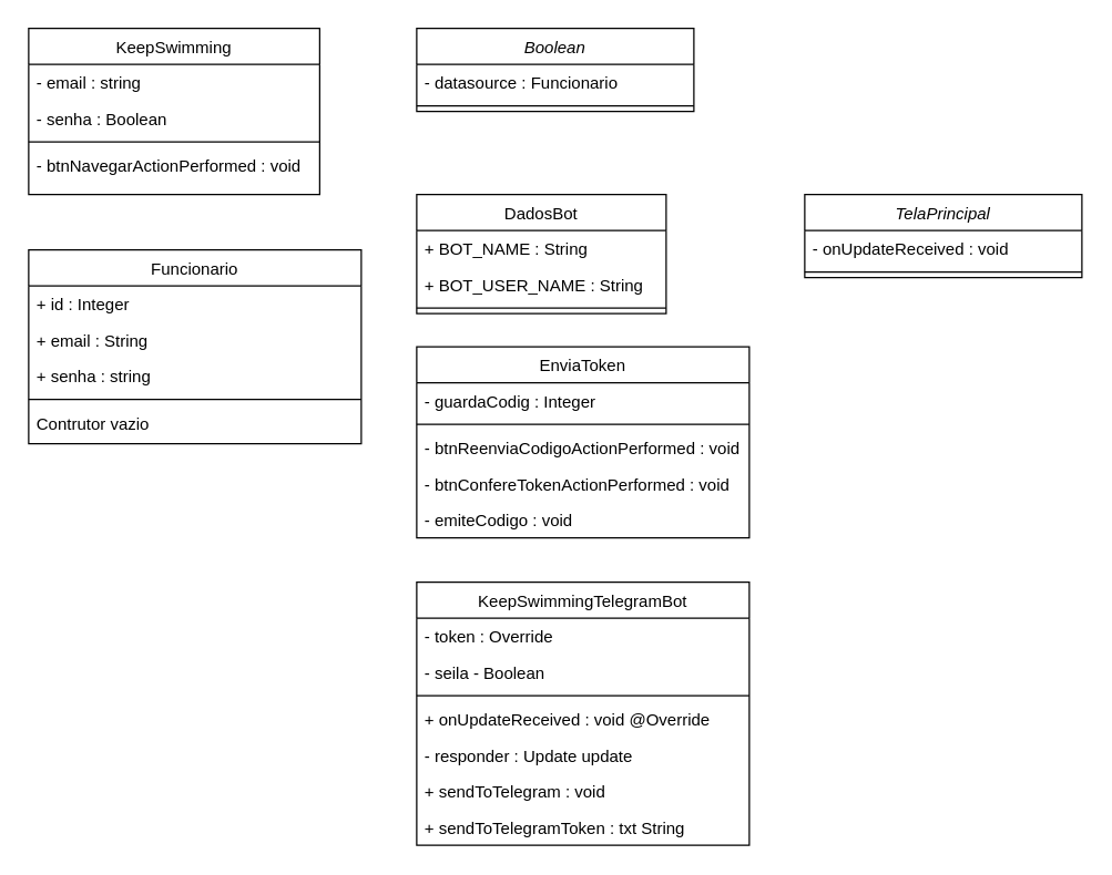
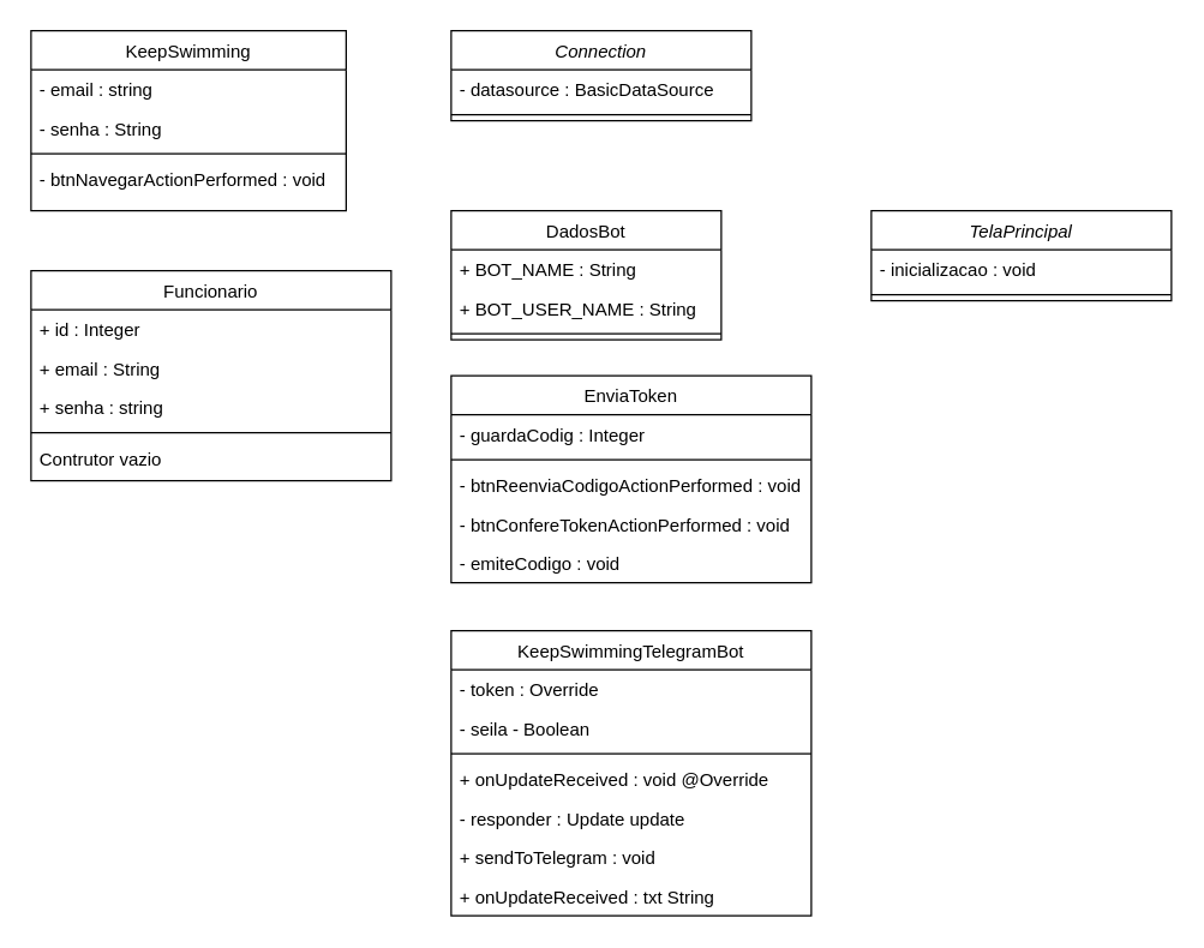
  <mxCell id="0" />
  <mxCell id="1" parent="0" />
- <mxCell id="2" value="Boolean" style="swimlane;fontStyle=2;align=center;verticalAlign=top;childLayout=stackLayout;horizontal=1;startSize=26;horizontalStack=0;resizeParent=1;resizeLast=0;collapsible=1;marginBottom=0;rounded=0;shadow=0;strokeWidth=1;" parent="1" vertex="1"><mxGeometry x="300" y="20" width="200" height="60" as="geometry"><mxRectangle x="230" y="140" width="160" height="26" as="alternateBounds" /></mxGeometry></mxCell>
- <mxCell id="3" value="- datasource : Funcionario" style="text;align=left;verticalAlign=top;spacingLeft=4;spacingRight=4;overflow=hidden;rotatable=0;points=[[0,0.5],[1,0.5]];portConstraint=eastwest;" parent="2" vertex="1"><mxGeometry y="26" width="200" height="26" as="geometry" /></mxCell>
+ <mxCell id="2" value="Connection" style="swimlane;fontStyle=2;align=center;verticalAlign=top;childLayout=stackLayout;horizontal=1;startSize=26;horizontalStack=0;resizeParent=1;resizeLast=0;collapsible=1;marginBottom=0;rounded=0;shadow=0;strokeWidth=1;" parent="1" vertex="1"><mxGeometry x="300" y="20" width="200" height="60" as="geometry"><mxRectangle x="230" y="140" width="160" height="26" as="alternateBounds" /></mxGeometry></mxCell>
+ <mxCell id="3" value="- datasource : BasicDataSource" style="text;align=left;verticalAlign=top;spacingLeft=4;spacingRight=4;overflow=hidden;rotatable=0;points=[[0,0.5],[1,0.5]];portConstraint=eastwest;" parent="2" vertex="1"><mxGeometry y="26" width="200" height="26" as="geometry" /></mxCell>
  <mxCell id="4" value="" style="line;html=1;strokeWidth=1;align=left;verticalAlign=middle;spacingTop=-1;spacingLeft=3;spacingRight=3;rotatable=0;labelPosition=right;points=[];portConstraint=eastwest;" parent="2" vertex="1"><mxGeometry y="52" width="200" height="8" as="geometry" /></mxCell>
  <mxCell id="5" value="EnviaToken" style="swimlane;fontStyle=0;align=center;verticalAlign=top;childLayout=stackLayout;horizontal=1;startSize=26;horizontalStack=0;resizeParent=1;resizeLast=0;collapsible=1;marginBottom=0;rounded=0;shadow=0;strokeWidth=1;" parent="1" vertex="1"><mxGeometry x="300" y="250" width="240" height="138" as="geometry"><mxRectangle x="130" y="380" width="160" height="26" as="alternateBounds" /></mxGeometry></mxCell>
  <mxCell id="6" value="- guardaCodig : Integer" style="text;align=left;verticalAlign=top;spacingLeft=4;spacingRight=4;overflow=hidden;rotatable=0;points=[[0,0.5],[1,0.5]];portConstraint=eastwest;" parent="5" vertex="1"><mxGeometry y="26" width="240" height="26" as="geometry" /></mxCell>
  <mxCell id="7" value="" style="line;html=1;strokeWidth=1;align=left;verticalAlign=middle;spacingTop=-1;spacingLeft=3;spacingRight=3;rotatable=0;labelPosition=right;points=[];portConstraint=eastwest;" parent="5" vertex="1"><mxGeometry y="52" width="240" height="8" as="geometry" /></mxCell>
  <mxCell id="8" value="- btnReenviaCodigoActionPerformed : void&#10;" style="text;align=left;verticalAlign=top;spacingLeft=4;spacingRight=4;overflow=hidden;rotatable=0;points=[[0,0.5],[1,0.5]];portConstraint=eastwest;" parent="5" vertex="1"><mxGeometry y="60" width="240" height="26" as="geometry" /></mxCell>
  <mxCell id="9" value="- btnConfereTokenActionPerformed : void" style="text;align=left;verticalAlign=top;spacingLeft=4;spacingRight=4;overflow=hidden;rotatable=0;points=[[0,0.5],[1,0.5]];portConstraint=eastwest;" vertex="1" parent="5"><mxGeometry y="86" width="240" height="26" as="geometry" /></mxCell>
  <mxCell id="10" value="- emiteCodigo : void" style="text;align=left;verticalAlign=top;spacingLeft=4;spacingRight=4;overflow=hidden;rotatable=0;points=[[0,0.5],[1,0.5]];portConstraint=eastwest;" vertex="1" parent="5"><mxGeometry y="112" width="240" height="26" as="geometry" /></mxCell>
  <mxCell id="11" value="DadosBot" style="swimlane;fontStyle=0;align=center;verticalAlign=top;childLayout=stackLayout;horizontal=1;startSize=26;horizontalStack=0;resizeParent=1;resizeLast=0;collapsible=1;marginBottom=0;rounded=0;shadow=0;strokeWidth=1;" parent="1" vertex="1"><mxGeometry x="300" y="140" width="180" height="86" as="geometry"><mxRectangle x="550" y="140" width="160" height="26" as="alternateBounds" /></mxGeometry></mxCell>
  <mxCell id="12" value="+ BOT_NAME : String" style="text;align=left;verticalAlign=top;spacingLeft=4;spacingRight=4;overflow=hidden;rotatable=0;points=[[0,0.5],[1,0.5]];portConstraint=eastwest;" parent="11" vertex="1"><mxGeometry y="26" width="180" height="26" as="geometry" /></mxCell>
  <mxCell id="13" value="+ BOT_USER_NAME : String" style="text;align=left;verticalAlign=top;spacingLeft=4;spacingRight=4;overflow=hidden;rotatable=0;points=[[0,0.5],[1,0.5]];portConstraint=eastwest;rounded=0;shadow=0;html=0;" parent="11" vertex="1"><mxGeometry y="52" width="180" height="26" as="geometry" /></mxCell>
  <mxCell id="14" value="" style="line;html=1;strokeWidth=1;align=left;verticalAlign=middle;spacingTop=-1;spacingLeft=3;spacingRight=3;rotatable=0;labelPosition=right;points=[];portConstraint=eastwest;" parent="11" vertex="1"><mxGeometry y="78" width="180" height="8" as="geometry" /></mxCell>
  <mxCell id="15" value="KeepSwimming" style="swimlane;fontStyle=0;align=center;verticalAlign=top;childLayout=stackLayout;horizontal=1;startSize=26;horizontalStack=0;resizeParent=1;resizeLast=0;collapsible=1;marginBottom=0;rounded=0;shadow=0;strokeWidth=1;" vertex="1" parent="1"><mxGeometry x="20" y="20" width="210" height="120" as="geometry"><mxRectangle x="340" y="380" width="170" height="26" as="alternateBounds" /></mxGeometry></mxCell>
  <mxCell id="16" value="- email : string" style="text;align=left;verticalAlign=top;spacingLeft=4;spacingRight=4;overflow=hidden;rotatable=0;points=[[0,0.5],[1,0.5]];portConstraint=eastwest;" vertex="1" parent="15"><mxGeometry y="26" width="210" height="26" as="geometry" /></mxCell>
- <mxCell id="17" value="- senha : Boolean" style="text;align=left;verticalAlign=top;spacingLeft=4;spacingRight=4;overflow=hidden;rotatable=0;points=[[0,0.5],[1,0.5]];portConstraint=eastwest;" vertex="1" parent="15"><mxGeometry y="52" width="210" height="26" as="geometry" /></mxCell>
+ <mxCell id="17" value="- senha : String" style="text;align=left;verticalAlign=top;spacingLeft=4;spacingRight=4;overflow=hidden;rotatable=0;points=[[0,0.5],[1,0.5]];portConstraint=eastwest;" vertex="1" parent="15"><mxGeometry y="52" width="210" height="26" as="geometry" /></mxCell>
  <mxCell id="18" value="" style="line;html=1;strokeWidth=1;align=left;verticalAlign=middle;spacingTop=-1;spacingLeft=3;spacingRight=3;rotatable=0;labelPosition=right;points=[];portConstraint=eastwest;" vertex="1" parent="15"><mxGeometry y="78" width="210" height="8" as="geometry" /></mxCell>
  <mxCell id="19" value="- btnNavegarActionPerformed : void" style="text;align=left;verticalAlign=top;spacingLeft=4;spacingRight=4;overflow=hidden;rotatable=0;points=[[0,0.5],[1,0.5]];portConstraint=eastwest;" vertex="1" parent="15"><mxGeometry y="86" width="210" height="26" as="geometry" /></mxCell>
  <mxCell id="20" value="Funcionario" style="swimlane;fontStyle=0;align=center;verticalAlign=top;childLayout=stackLayout;horizontal=1;startSize=26;horizontalStack=0;resizeParent=1;resizeLast=0;collapsible=1;marginBottom=0;rounded=0;shadow=0;strokeWidth=1;" vertex="1" parent="1"><mxGeometry x="20" y="180" width="240" height="140" as="geometry"><mxRectangle x="130" y="380" width="160" height="26" as="alternateBounds" /></mxGeometry></mxCell>
  <mxCell id="21" value="+ id : Integer" style="text;align=left;verticalAlign=top;spacingLeft=4;spacingRight=4;overflow=hidden;rotatable=0;points=[[0,0.5],[1,0.5]];portConstraint=eastwest;" vertex="1" parent="20"><mxGeometry y="26" width="240" height="26" as="geometry" /></mxCell>
  <mxCell id="22" value="+ email : String" style="text;align=left;verticalAlign=top;spacingLeft=4;spacingRight=4;overflow=hidden;rotatable=0;points=[[0,0.5],[1,0.5]];portConstraint=eastwest;" vertex="1" parent="20"><mxGeometry y="52" width="240" height="26" as="geometry" /></mxCell>
  <mxCell id="23" value="+ senha : string" style="text;align=left;verticalAlign=top;spacingLeft=4;spacingRight=4;overflow=hidden;rotatable=0;points=[[0,0.5],[1,0.5]];portConstraint=eastwest;" vertex="1" parent="20"><mxGeometry y="78" width="240" height="26" as="geometry" /></mxCell>
  <mxCell id="24" value="" style="line;html=1;strokeWidth=1;align=left;verticalAlign=middle;spacingTop=-1;spacingLeft=3;spacingRight=3;rotatable=0;labelPosition=right;points=[];portConstraint=eastwest;" vertex="1" parent="20"><mxGeometry y="104" width="240" height="8" as="geometry" /></mxCell>
  <mxCell id="25" value="Contrutor vazio" style="text;align=left;verticalAlign=top;spacingLeft=4;spacingRight=4;overflow=hidden;rotatable=0;points=[[0,0.5],[1,0.5]];portConstraint=eastwest;" vertex="1" parent="20"><mxGeometry y="112" width="240" height="26" as="geometry" /></mxCell>
  <mxCell id="26" value="KeepSwimmingTelegramBot" style="swimlane;fontStyle=0;align=center;verticalAlign=top;childLayout=stackLayout;horizontal=1;startSize=26;horizontalStack=0;resizeParent=1;resizeLast=0;collapsible=1;marginBottom=0;rounded=0;shadow=0;strokeWidth=1;" vertex="1" parent="1"><mxGeometry x="300" y="420" width="240" height="190" as="geometry"><mxRectangle x="130" y="380" width="160" height="26" as="alternateBounds" /></mxGeometry></mxCell>
  <mxCell id="27" value="- token : Override" style="text;align=left;verticalAlign=top;spacingLeft=4;spacingRight=4;overflow=hidden;rotatable=0;points=[[0,0.5],[1,0.5]];portConstraint=eastwest;" vertex="1" parent="26"><mxGeometry y="26" width="240" height="26" as="geometry" /></mxCell>
  <mxCell id="28" value="- seila - Boolean" style="text;align=left;verticalAlign=top;spacingLeft=4;spacingRight=4;overflow=hidden;rotatable=0;points=[[0,0.5],[1,0.5]];portConstraint=eastwest;" vertex="1" parent="26"><mxGeometry y="52" width="240" height="26" as="geometry" /></mxCell>
  <mxCell id="29" value="" style="line;html=1;strokeWidth=1;align=left;verticalAlign=middle;spacingTop=-1;spacingLeft=3;spacingRight=3;rotatable=0;labelPosition=right;points=[];portConstraint=eastwest;" vertex="1" parent="26"><mxGeometry y="78" width="240" height="8" as="geometry" /></mxCell>
  <mxCell id="30" value="+ onUpdateReceived : void @Override" style="text;align=left;verticalAlign=top;spacingLeft=4;spacingRight=4;overflow=hidden;rotatable=0;points=[[0,0.5],[1,0.5]];portConstraint=eastwest;" vertex="1" parent="26"><mxGeometry y="86" width="240" height="26" as="geometry" /></mxCell>
  <mxCell id="31" value="- responder : Update update" style="text;align=left;verticalAlign=top;spacingLeft=4;spacingRight=4;overflow=hidden;rotatable=0;points=[[0,0.5],[1,0.5]];portConstraint=eastwest;" vertex="1" parent="26"><mxGeometry y="112" width="240" height="26" as="geometry" /></mxCell>
  <mxCell id="32" value="+ sendToTelegram : void" style="text;align=left;verticalAlign=top;spacingLeft=4;spacingRight=4;overflow=hidden;rotatable=0;points=[[0,0.5],[1,0.5]];portConstraint=eastwest;" vertex="1" parent="26"><mxGeometry y="138" width="240" height="26" as="geometry" /></mxCell>
- <mxCell id="33" value="+ sendToTelegramToken : txt String" style="text;align=left;verticalAlign=top;spacingLeft=4;spacingRight=4;overflow=hidden;rotatable=0;points=[[0,0.5],[1,0.5]];portConstraint=eastwest;" vertex="1" parent="26"><mxGeometry y="164" width="240" height="26" as="geometry" /></mxCell>
+ <mxCell id="33" value="+ onUpdateReceived : txt String" style="text;align=left;verticalAlign=top;spacingLeft=4;spacingRight=4;overflow=hidden;rotatable=0;points=[[0,0.5],[1,0.5]];portConstraint=eastwest;" vertex="1" parent="26"><mxGeometry y="164" width="240" height="26" as="geometry" /></mxCell>
  <mxCell id="34" value="TelaPrincipal" style="swimlane;fontStyle=2;align=center;verticalAlign=top;childLayout=stackLayout;horizontal=1;startSize=26;horizontalStack=0;resizeParent=1;resizeLast=0;collapsible=1;marginBottom=0;rounded=0;shadow=0;strokeWidth=1;" vertex="1" parent="1"><mxGeometry x="580" y="140" width="200" height="60" as="geometry"><mxRectangle x="230" y="140" width="160" height="26" as="alternateBounds" /></mxGeometry></mxCell>
- <mxCell id="35" value="- onUpdateReceived : void" style="text;align=left;verticalAlign=top;spacingLeft=4;spacingRight=4;overflow=hidden;rotatable=0;points=[[0,0.5],[1,0.5]];portConstraint=eastwest;" vertex="1" parent="34"><mxGeometry y="26" width="200" height="26" as="geometry" /></mxCell>
+ <mxCell id="35" value="- inicializacao : void" style="text;align=left;verticalAlign=top;spacingLeft=4;spacingRight=4;overflow=hidden;rotatable=0;points=[[0,0.5],[1,0.5]];portConstraint=eastwest;" vertex="1" parent="34"><mxGeometry y="26" width="200" height="26" as="geometry" /></mxCell>
  <mxCell id="36" value="" style="line;html=1;strokeWidth=1;align=left;verticalAlign=middle;spacingTop=-1;spacingLeft=3;spacingRight=3;rotatable=0;labelPosition=right;points=[];portConstraint=eastwest;" vertex="1" parent="34"><mxGeometry y="52" width="200" height="8" as="geometry" /></mxCell>
